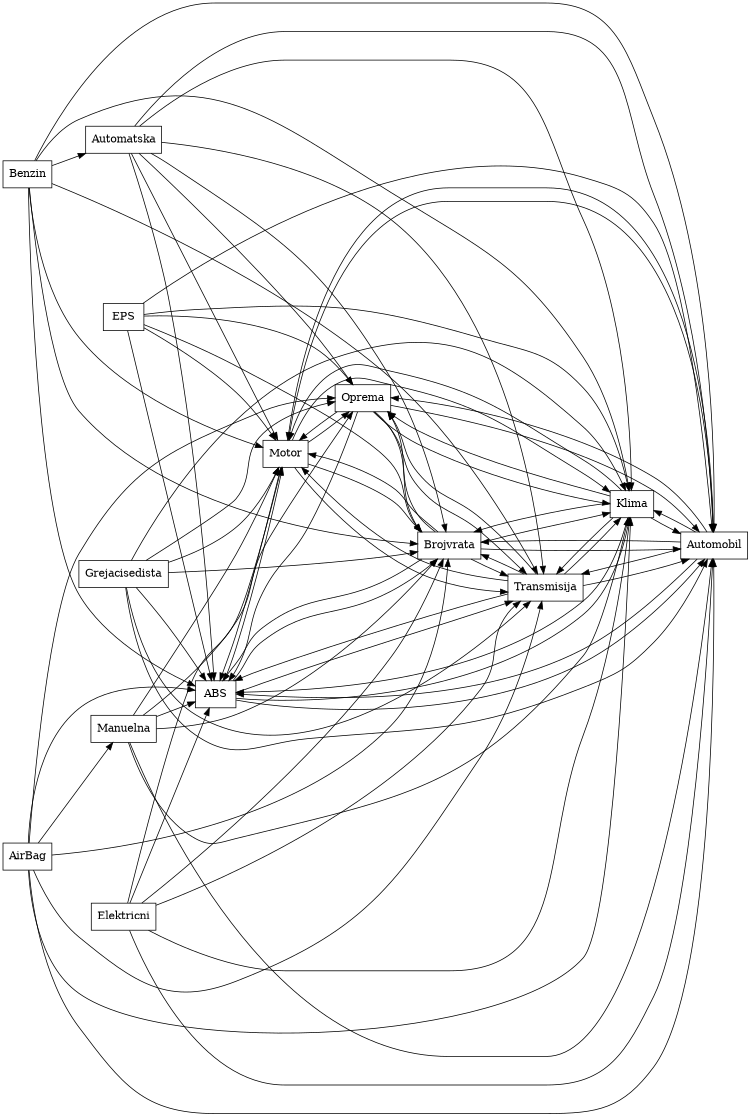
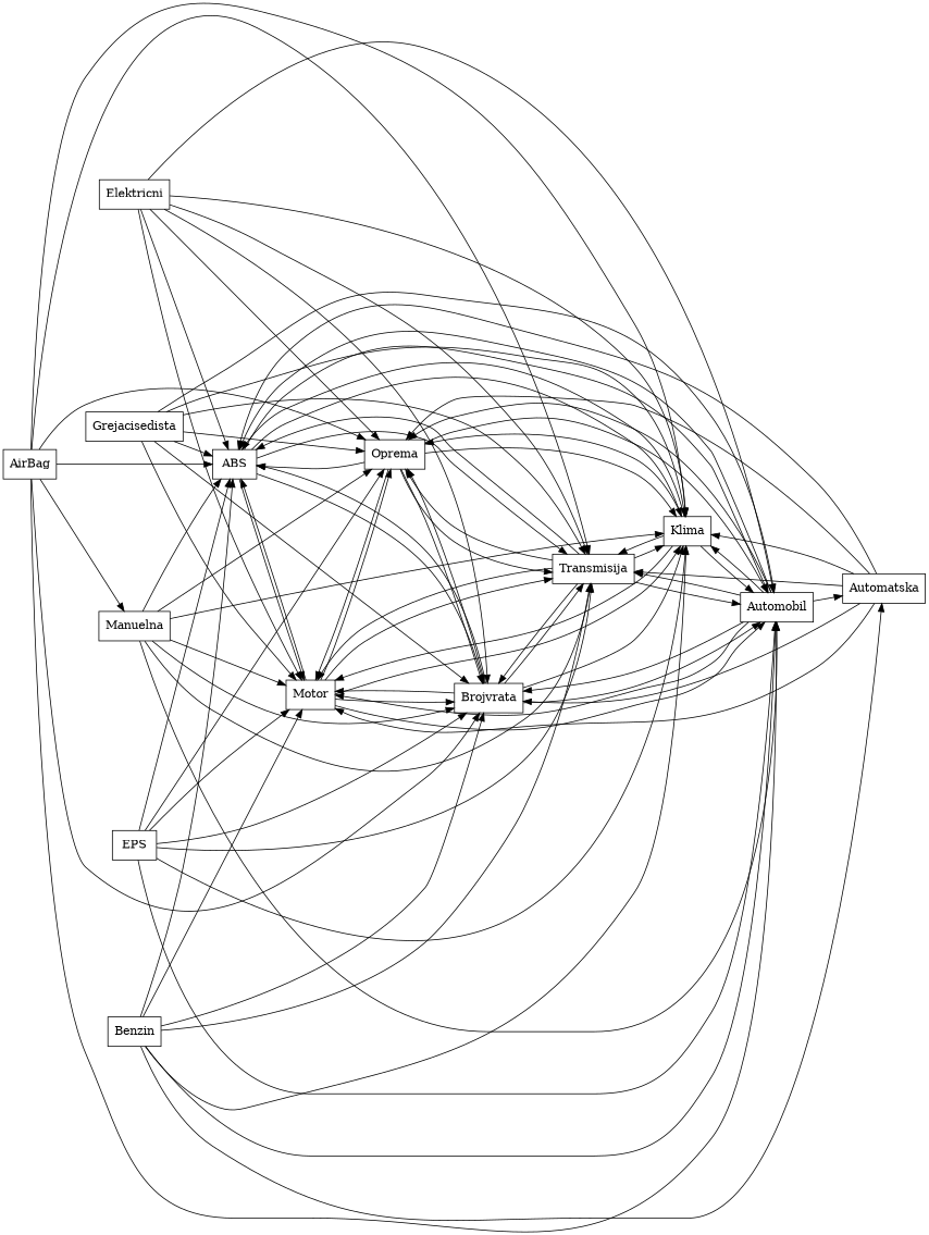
  digraph {
    rankdir=LR
    node [shape=box]
    edge [arrowhead=normal]
    n1 [label=ABS]
    n2 [label=Motor]
    n3 [label=Automobil]
    n4 [label=Klima]
    n5 [label=Transmisija]
    n6 [label=Brojvrata]
    n7 [label=Oprema]
    n8 [label=Automatska]
    n9 [label=Manuelna]
    n10 [label=Benzin]
    n11 [label=EPS]
    n12 [label=AirBag]
    n13 [label=Grejacisedista]
    n14 [label=Elektricni]
    n1 -> n2
    n1 -> n3
    n1 -> n4
    n1 -> n5
    n1 -> n6
    n2 -> n1
    n2 -> n3
    n2 -> n4
    n2 -> n5
    n2 -> n6
    n2 -> n7
    n3 -> n1
    n3 -> n2
    n3 -> n4
    n3 -> n5
    n3 -> n6
    n3 -> n7
    n4 -> n1
    n4 -> n2
    n4 -> n3
    n4 -> n5
-   n4 -> n6
    n4 -> n7
    n5 -> n1
    n5 -> n2
    n5 -> n3
    n5 -> n4
    n5 -> n6
    n5 -> n7
    n6 -> n1
    n6 -> n2
    n6 -> n3
    n6 -> n4
    n6 -> n5
    n6 -> n7
    n7 -> n1
    n7 -> n2
    n7 -> n3
    n7 -> n4
    n7 -> n5
    n7 -> n6
    n8 -> n1
    n8 -> n2
-   n8 -> n3
+   n3 -> n8
    n8 -> n4
    n8 -> n5
    n8 -> n6
    n8 -> n7
    n9 -> n1
    n9 -> n2
    n9 -> n3
    n9 -> n4
+   n9 -> n5
    n9 -> n6
    n9 -> n7
    n10 -> n1
    n10 -> n2
    n10 -> n3
    n10 -> n4
    n10 -> n5
    n10 -> n6
    n10 -> n8
    n11 -> n1
    n11 -> n2
    n11 -> n3
    n11 -> n4
+   n11 -> n5
    n11 -> n6
    n11 -> n7
    n12 -> n1
    n12 -> n3
    n12 -> n4
    n12 -> n5
    n12 -> n6
    n12 -> n7
    n12 -> n9
    n13 -> n1
    n13 -> n2
    n13 -> n3
    n13 -> n4
    n13 -> n5
    n13 -> n6
    n13 -> n7
    n14 -> n1
    n14 -> n2
    n14 -> n3
    n14 -> n4
    n14 -> n5
    n14 -> n6
+   n14 -> n7
  }
